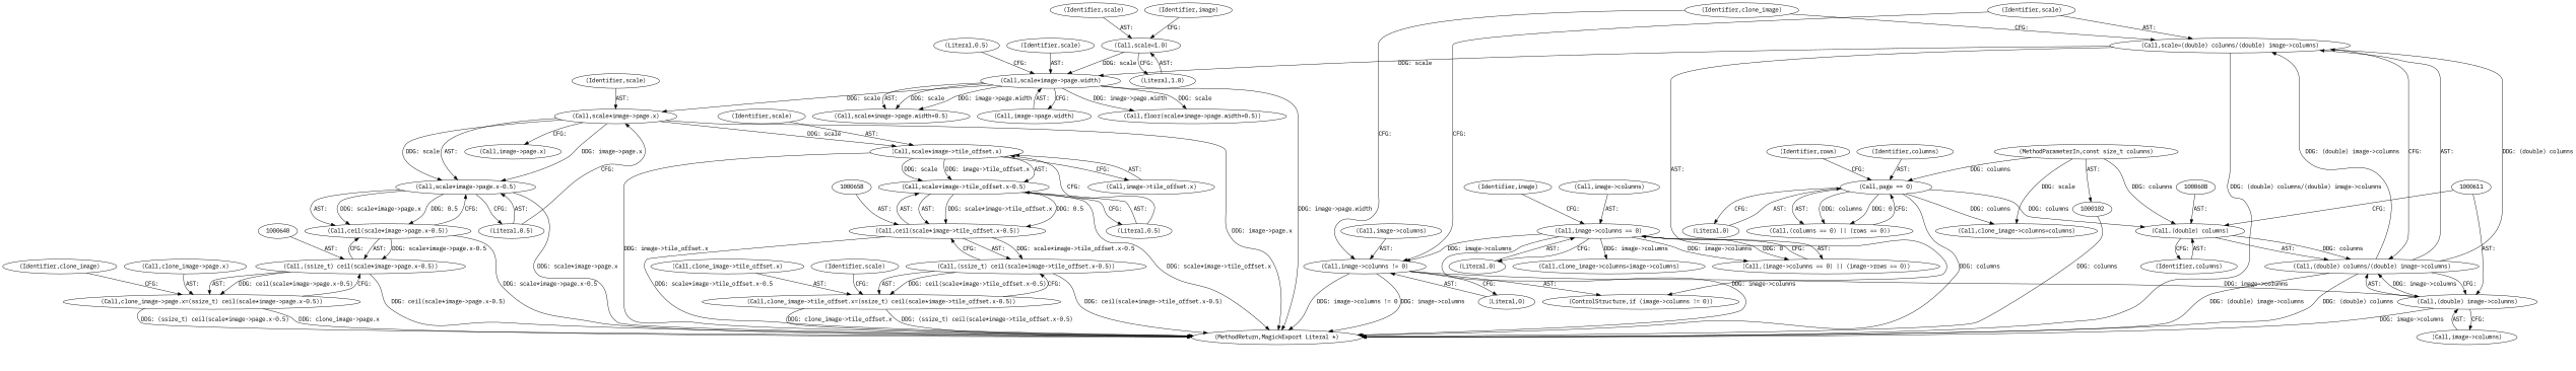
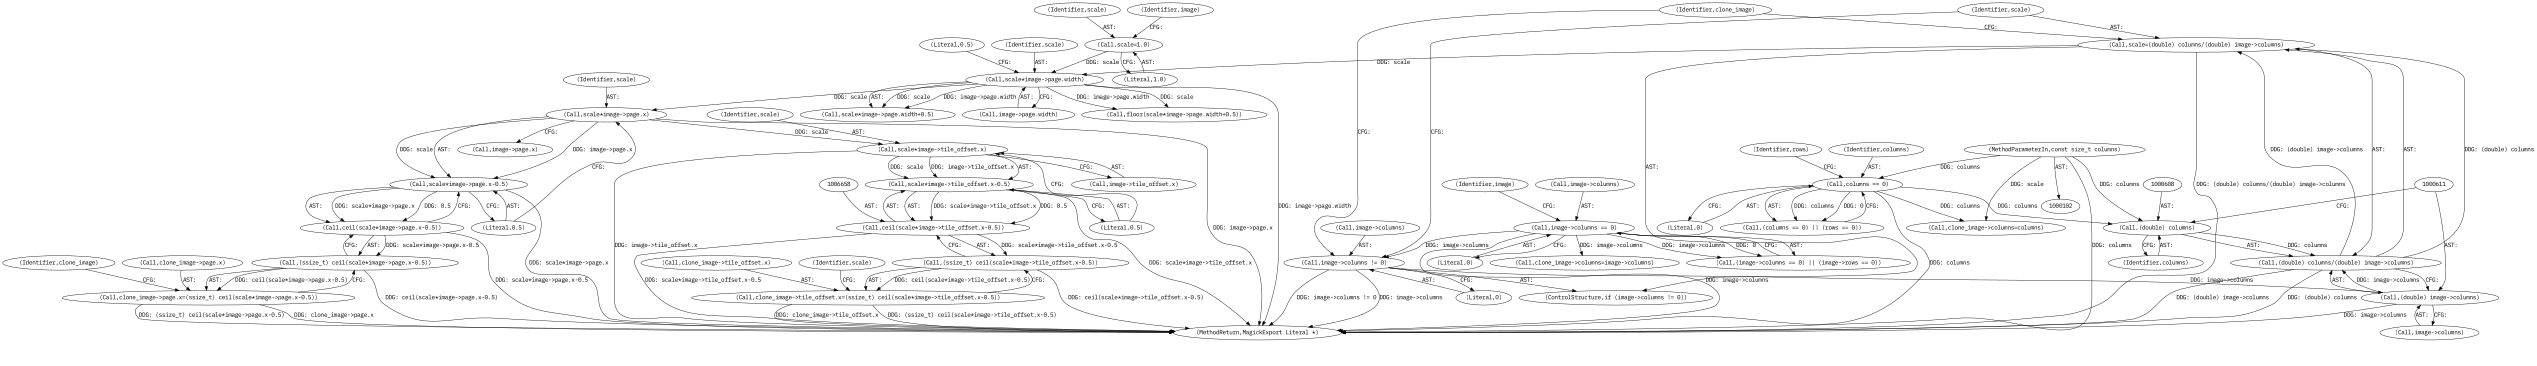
  digraph {
    fontname="IBM Plex Mono"
    node [fontname="IBM Plex Mono"]
    edge [fontname="IBM Plex Mono"]
    n1 [label="(Call,scale*image->page.x)"]
    n2 [label="(Call,scale*image->page.x-0.5)"]
    n3 [label="(Call,scale*image->tile_offset.x)"]
    n4 [label="(Call,image->page.x)"]
    n5 [label="(MethodReturn,MagickExport Literal *)"]
    n6 [label="(Call,ceil(scale*image->page.x-0.5))"]
    n7 [label="(Literal,0.5)"]
    n8 [label="(Call,scale*image->tile_offset.x-0.5)"]
    n9 [label="(Call,image->tile_offset.x)"]
    n10 [label="(Call,scale*image->page.width)"]
    n11 [label="(Call,image->page.width)"]
    n12 [label="(Call,scale*image->page.width+0.5)"]
    n13 [label="(Call,floor(scale*image->page.width+0.5))"]
    n14 [label="(Call,scale=1.0)"]
    n15 [label="(Literal,1.0)"]
    n16 [label="(Call,scale=(double) columns/(double) image->columns)"]
    n17 [label="(Call,(double) columns/(double) image->columns)"]
    n18 [label="(ControlStructure,if (image->columns != 0))"]
    n19 [label="(Call,(double) image->columns)"]
    n20 [label="(Call,image->columns)"]
    n21 [label="(Call,(double) columns)"]
    n22 [label="(Identifier,columns)"]
    n23 [label="(Call,clone_image->columns=columns)"]
-   n24 [label="(Call,page == 0)"]
+   n24 [label="(Call,columns == 0)"]
    n25 [label="(Literal,0)"]
    n26 [label="(Call,(columns == 0) || (rows == 0))"]
    n27 [label="(MethodParameterIn,const size_t columns)"]
    1000102
    n29 [label="(Call,image->columns != 0)"]
    n30 [label="(Literal,0)"]
    n31 [label="(Call,image->columns == 0)"]
    n32 [label="(Call,clone_image->columns=image->columns)"]
    n33 [label="(Literal,0)"]
    n34 [label="(Call,(image->columns == 0) || (image->rows == 0))"]
    n35 [label="(Call,(ssize_t) ceil(scale*image->page.x-0.5))"]
    n36 [label="(Call,clone_image->page.x=(ssize_t) ceil(scale*image->page.x-0.5))"]
    n37 [label="(Call,ceil(scale*image->tile_offset.x-0.5))"]
    n38 [label="(Literal,0.5)"]
    n39 [label="(Call,(ssize_t) ceil(scale*image->tile_offset.x-0.5))"]
    n40 [label="(Call,clone_image->tile_offset.x=(ssize_t) ceil(scale*image->tile_offset.x-0.5))"]
    n41 [label="(Literal,0.5)"]
    n42 [label="(Identifier,scale)"]
    n43 [label="(Identifier,clone_image)"]
    n44 [label="(Identifier,clone_image)"]
    n45 [label="(Call,image->columns)"]
    n46 [label="(Identifier,scale)"]
    n47 [label="(Call,image->columns)"]
    n48 [label="(Identifier,scale)"]
    n49 [label="(Identifier,image)"]
    n50 [label="(Identifier,image)"]
    n51 [label="(Call,clone_image->page.x)"]
    n52 [label="(Call,clone_image->tile_offset.x)"]
    n53 [label="(Identifier,columns)"]
    n54 [label="(Identifier,rows)"]
    n55 [label="(Identifier,scale)"]
    n56 [label="(Identifier,scale)"]
    n57 [label="(Identifier,scale)"]
    1000608
    1000611
-   1000640
-   1000658
+   1000658 [label=1006658]
    n1 -> n2 [label="AST: "]
    n1 -> n2 [label="DDG: scale"]
    n1 -> n2 [label="DDG: image->page.x"]
    n1 -> n3 [label="DDG: scale"]
    n1 -> n4 [label="CFG: "]
    n1 -> n5 [label="DDG: image->page.x"]
    n2 -> n5 [label="DDG: scale*image->page.x"]
    n2 -> n6 [label="AST: "]
    n2 -> n6 [label="DDG: scale*image->page.x"]
    n2 -> n6 [label="DDG: 0.5"]
    n2 -> n7 [label="CFG: "]
    n3 -> n5 [label="DDG: image->tile_offset.x"]
    n3 -> n8 [label="AST: "]
    n3 -> n8 [label="DDG: scale"]
    n3 -> n8 [label="DDG: image->tile_offset.x"]
    n3 -> n9 [label="CFG: "]
    n6 -> n2 [label="CFG: "]
    n6 -> n5 [label="DDG: scale*image->page.x-0.5"]
    n6 -> n35 [label="AST: "]
    n6 -> n35 [label="DDG: scale*image->page.x-0.5"]
    n7 -> n1 [label="CFG: "]
    n7 -> n2 [label="AST: "]
    n8 -> n5 [label="DDG: scale*image->tile_offset.x"]
    n8 -> n37 [label="AST: "]
    n8 -> n37 [label="DDG: scale*image->tile_offset.x"]
    n8 -> n37 [label="DDG: 0.5"]
    n8 -> n38 [label="CFG: "]
    n9 -> n3 [label="AST: "]
    n10 -> n1 [label="DDG: scale"]
    n10 -> n5 [label="DDG: image->page.width"]
    n10 -> n11 [label="CFG: "]
    n10 -> n12 [label="AST: "]
    n10 -> n12 [label="DDG: scale"]
    n10 -> n12 [label="DDG: image->page.width"]
    n10 -> n13 [label="DDG: scale"]
    n10 -> n13 [label="DDG: image->page.width"]
    n11 -> n10 [label="AST: "]
    n14 -> n10 [label="DDG: scale"]
    n14 -> n15 [label="CFG: "]
    n15 -> n14 [label="AST: "]
    n16 -> n5 [label="DDG: (double) columns/(double) image->columns"]
    n16 -> n10 [label="DDG: scale"]
-   n16 -> n17 [label="CFG: "]
+   n16 -> n17 [label="AST: "]
    n16 -> n18 [label="AST: "]
    n17 -> n5 [label="DDG: (double) columns"]
    n17 -> n5 [label="DDG: (double) image->columns"]
    n17 -> n16 [label="AST: "]
    n17 -> n16 [label="DDG: (double) columns"]
    n17 -> n16 [label="DDG: (double) image->columns"]
    n17 -> n19 [label="CFG: "]
    n19 -> n5 [label="DDG: image->columns"]
    n19 -> n17 [label="AST: "]
    n19 -> n17 [label="DDG: image->columns"]
    n19 -> n20 [label="CFG: "]
    n20 -> n19 [label="AST: "]
    n21 -> n17 [label="AST: "]
    n21 -> n17 [label="DDG: columns"]
    n21 -> n22 [label="CFG: "]
    n22 -> n21 [label="AST: "]
    n24 -> n5 [label="DDG: columns"]
    n24 -> n21 [label="DDG: columns"]
    n24 -> n23 [label="DDG: columns"]
    n24 -> n25 [label="CFG: "]
    n24 -> n26 [label="AST: "]
    n24 -> n26 [label="DDG: columns"]
    n24 -> n26 [label="DDG: 0"]
    n25 -> n24 [label="AST: "]
    n26 -> n24 [label="CFG: "]
-   1000102 -> n5 [label="DDG: columns"]
+   n27 -> n5 [label="DDG: columns"]
    n27 -> n21 [label="DDG: columns"]
    n27 -> n23 [label="DDG: scale"]
    n27 -> n24 [label="DDG: columns"]
    n27 -> 1000102 [label="AST: "]
    n29 -> n5 [label="DDG: image->columns != 0"]
    n29 -> n5 [label="DDG: image->columns"]
    n29 -> n18 [label="AST: "]
    n29 -> n19 [label="DDG: image->columns"]
    n29 -> n30 [label="CFG: "]
    n30 -> n29 [label="AST: "]
    n31 -> n5 [label="DDG: image->columns"]
    n31 -> n29 [label="DDG: image->columns"]
    n31 -> n32 [label="DDG: image->columns"]
    n31 -> n33 [label="CFG: "]
    n31 -> n34 [label="AST: "]
    n31 -> n34 [label="DDG: image->columns"]
    n31 -> n34 [label="DDG: 0"]
    n33 -> n31 [label="AST: "]
    n34 -> n31 [label="CFG: "]
    n35 -> n5 [label="DDG: ceil(scale*image->page.x-0.5)"]
    n35 -> n6 [label="CFG: "]
    n35 -> n36 [label="AST: "]
    n35 -> n36 [label="DDG: ceil(scale*image->page.x-0.5)"]
    n36 -> n5 [label="DDG: (ssize_t) ceil(scale*image->page.x-0.5)"]
    n36 -> n5 [label="DDG: clone_image->page.x"]
    n36 -> n35 [label="CFG: "]
    n37 -> n5 [label="DDG: scale*image->tile_offset.x-0.5"]
    n37 -> n8 [label="AST: "]
    n37 -> n39 [label="AST: "]
    n37 -> n39 [label="DDG: scale*image->tile_offset.x-0.5"]
    n38 -> n3 [label="CFG: "]
    n38 -> n8 [label="AST: "]
    n39 -> n5 [label="DDG: ceil(scale*image->tile_offset.x-0.5)"]
    n39 -> n37 [label="CFG: "]
    n39 -> n40 [label="AST: "]
    n39 -> n40 [label="DDG: ceil(scale*image->tile_offset.x-0.5)"]
    n40 -> n5 [label="DDG: clone_image->tile_offset.x"]
    n40 -> n5 [label="DDG: (ssize_t) ceil(scale*image->tile_offset.x-0.5)"]
    n40 -> n39 [label="CFG: "]
    n41 -> n10 [label="CFG: "]
    n42 -> n10 [label="AST: "]
    n43 -> n16 [label="CFG: "]
    n43 -> n29 [label="CFG: "]
    n44 -> n36 [label="CFG: "]
    n45 -> n29 [label="AST: "]
    n46 -> n14 [label="AST: "]
    n47 -> n31 [label="AST: "]
    n48 -> n40 [label="CFG: "]
    n49 -> n14 [label="CFG: "]
    n50 -> n31 [label="CFG: "]
    n51 -> n36 [label="AST: "]
    n52 -> n40 [label="AST: "]
    n53 -> n24 [label="AST: "]
    n54 -> n24 [label="CFG: "]
    n55 -> n1 [label="AST: "]
    n56 -> n3 [label="AST: "]
    n57 -> n16 [label="AST: "]
    n57 -> n29 [label="CFG: "]
    1000608 -> n21 [label="AST: "]
    1000611 -> n19 [label="AST: "]
    1000611 -> n21 [label="CFG: "]
-   1000640 -> n35 [label="AST: "]
    1000658 -> n37 [label="AST: "]
  }
